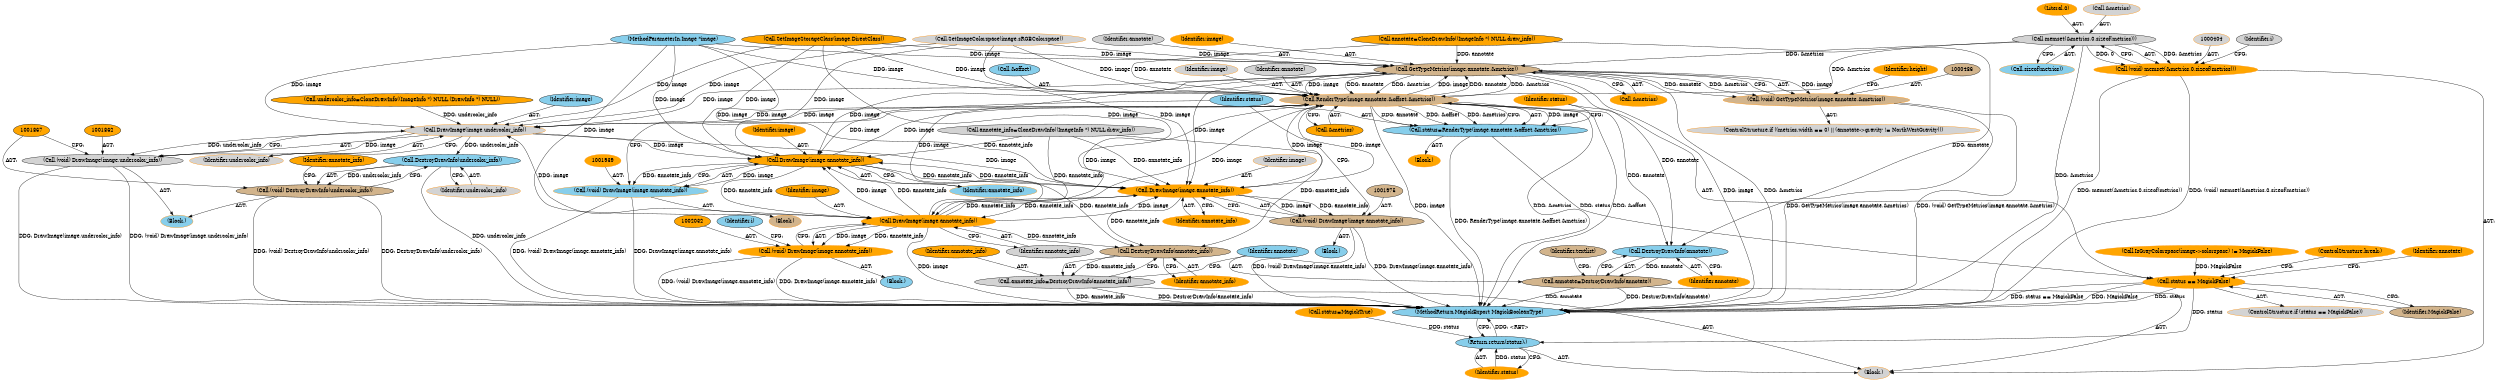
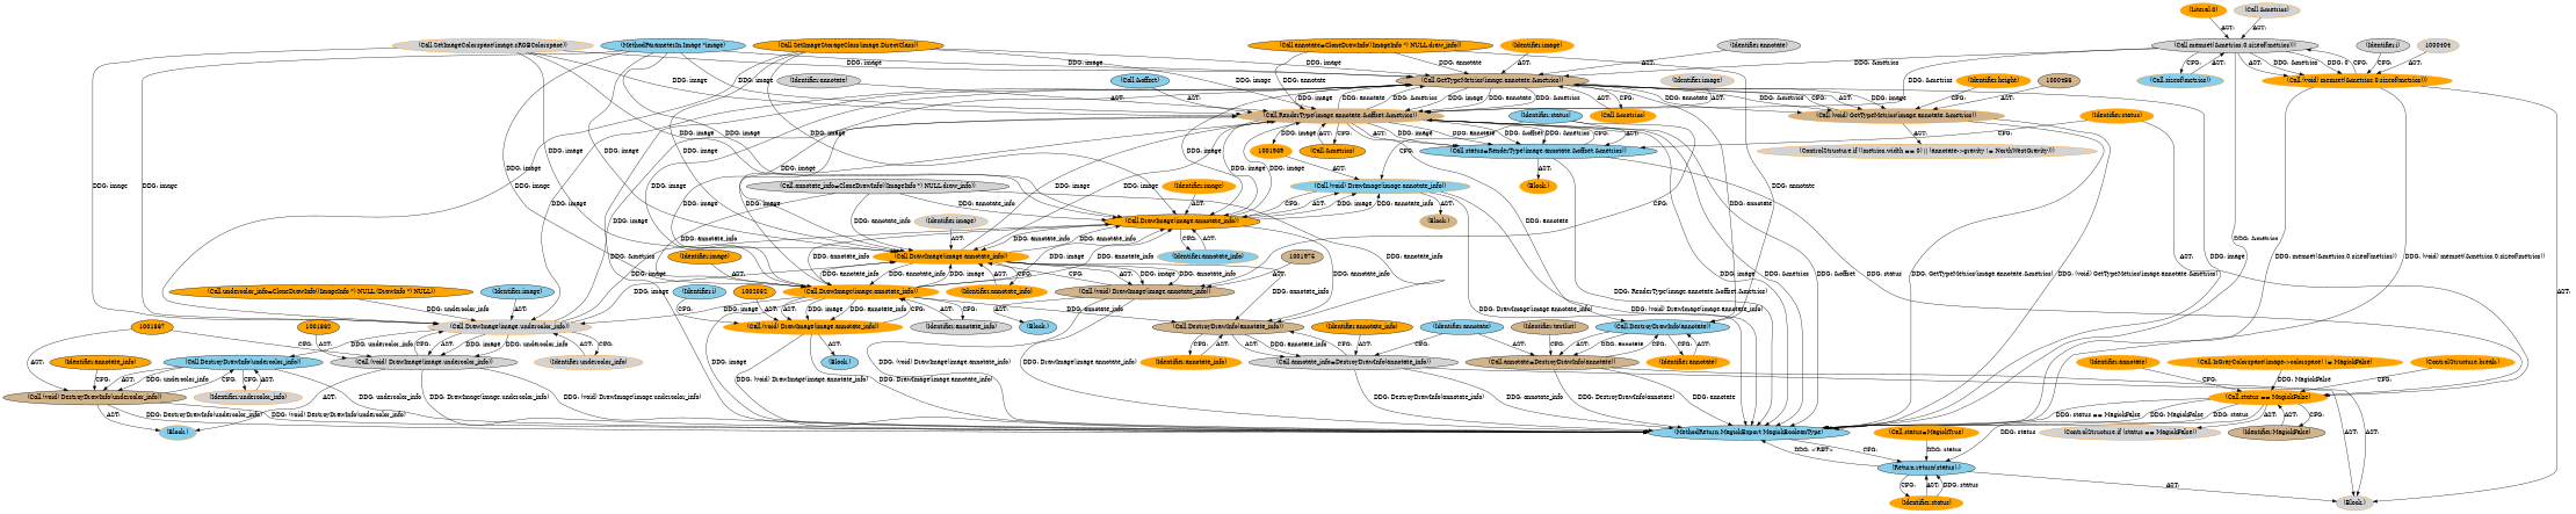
  digraph {
    node [color=black fillcolor=orange style=filled]
    n1 [fillcolor=lightgrey label="(Call,memset(&metrics,0,sizeof(metrics)))"]
    n2 [color=darkorange label="(Call,(void) memset(&metrics,0,sizeof(metrics)))"]
    n3 [fillcolor=tan label="(Call,GetTypeMetrics(image,annotate,&metrics))"]
    n4 [color=darkorange fillcolor=tan label="(Call,RenderType(image,annotate,&offset,&metrics))"]
    n5 [color=darkorange fillcolor=skyblue label="(Call,sizeof(metrics))"]
    n6 [fillcolor=skyblue label="(MethodReturn,MagickExport MagickBooleanType)"]
    n7 [color=darkorange fillcolor=lightgrey label="(Block,)"]
    n8 [color=darkorange fillcolor=tan label="(Call,(void) GetTypeMetrics(image,annotate,&metrics))"]
    n9 [color=darkorange fillcolor=lightgrey label="(Call,DrawImage(image,undercolor_info))"]
    n10 [label="(Call,DrawImage(image,annotate_info))"]
    n11 [color=darkorange label="(Call,DrawImage(image,annotate_info))"]
    n12 [fillcolor=skyblue label="(Call,DestroyDrawInfo(annotate))"]
    n13 [color=darkorange label="(Call,&metrics)"]
    n14 [color=darkorange label="(Call,DrawImage(image,annotate_info))"]
    n15 [fillcolor=skyblue label="(Call,status=RenderType(image,annotate,&offset,&metrics))"]
    n16 [label="(Call,&metrics)"]
    n17 [fillcolor=skyblue label="(Return,return(status);)"]
    n18 [color=darkorange fillcolor=lightgrey label="(ControlStructure,if ((metrics.width == 0) || (annotate->gravity != NorthWestGravity)))"]
    n19 [fillcolor=lightgrey label="(Call,(void) DrawImage(image,undercolor_info))"]
    n20 [fillcolor=skyblue label="(Call,DestroyDrawInfo(undercolor_info))"]
    n21 [color=darkorange fillcolor=lightgrey label="(Identifier,undercolor_info)"]
    n22 [color=darkorange fillcolor=skyblue label="(Call,(void) DrawImage(image,annotate_info))"]
    n23 [fillcolor=tan label="(Call,DestroyDrawInfo(annotate_info))"]
    n24 [color=darkorange fillcolor=skyblue label="(Identifier,annotate_info)"]
    n25 [fillcolor=tan label="(Call,(void) DrawImage(image,annotate_info))"]
    n26 [color=darkorange label="(Identifier,annotate_info)"]
    n27 [fillcolor=tan label="(Call,annotate=DestroyDrawInfo(annotate))"]
    n28 [color=darkorange label="(Identifier,annotate)"]
    n29 [color=darkorange fillcolor=skyblue label="(Block,)"]
    n30 [fillcolor=tan label="(Call,(void) DestroyDrawInfo(undercolor_info))"]
    n31 [color=darkorange fillcolor=lightgrey label="(Identifier,undercolor_info)"]
    n32 [color=darkorange fillcolor=tan label="(Block,)"]
    n33 [color=darkorange label="(Call,(void) DrawImage(image,annotate_info))"]
    n34 [fillcolor=lightgrey label="(Identifier,annotate_info)"]
    n35 [fillcolor=lightgrey label="(Call,annotate_info=DestroyDrawInfo(annotate_info))"]
    n36 [color=darkorange label="(Identifier,annotate_info)"]
    n37 [fillcolor=skyblue label="(Block,)"]
    n38 [color=darkorange label="(Call,status == MagickFalse)"]
    n39 [color=darkorange label="(Block,)"]
    n40 [color=darkorange fillcolor=lightgrey label="(ControlStructure,if (status == MagickFalse))"]
    n41 [fillcolor=tan label="(Identifier,MagickFalse)"]
    n42 [color=darkorange label="(Identifier,status)"]
    n43 [fillcolor=skyblue label="(Block,)"]
    n44 [color=darkorange fillcolor=lightgrey label="(Identifier,image)"]
    n45 [fillcolor=lightgrey label="(Call,annotate_info=CloneDrawInfo((ImageInfo *) NULL,draw_info))"]
    n46 [color=darkorange fillcolor=lightgrey label="(Call,SetImageColorspace(image,sRGBColorspace))"]
    n47 [fillcolor=skyblue label="(Identifier,status)"]
    n48 [color=darkorange label="(Literal,0)"]
    n49 [label="(Identifier,annotate_info)"]
    n50 [color=darkorange fillcolor=lightgrey label="(Identifier,image)"]
    n51 [color=darkorange label="(Call,status=MagickTrue)"]
    n52 [color=darkorange label="(Identifier,annotate)"]
    n53 [fillcolor=skyblue label="(Identifier,annotate)"]
    n54 [color=darkorange label="(Identifier,image)"]
    n55 [color=darkorange fillcolor=lightgrey label="(Call,&metrics)"]
    n56 [color=darkorange label="(Identifier,status)"]
    n57 [color=darkorange label="(Identifier,height)"]
    n58 [label="(Call,SetImageStorageClass(image,DirectClass))"]
    n59 [label="(Identifier,image)"]
    n60 [fillcolor=lightgrey label="(Identifier,i)"]
    n61 [fillcolor=lightgrey label="(Identifier,annotate)"]
    n62 [fillcolor=skyblue label="(MethodParameterIn,Image *image)"]
    n63 [label="(Call,undercolor_info=CloneDrawInfo((ImageInfo *) NULL,(DrawInfo *) NULL))"]
    n64 [fillcolor=skyblue label="(Identifier,image)"]
    n65 [color=darkorange label="(Identifier,image)"]
    n66 [label="(Call,annotate=CloneDrawInfo((ImageInfo *) NULL,draw_info))"]
    n67 [fillcolor=lightgrey label="(Identifier,annotate)"]
    n68 [fillcolor=skyblue label="(Identifier,i)"]
    n69 [fillcolor=skyblue label="(Call,&offset)"]
    n70 [color=darkorange label="(Call,IsGrayColorspace(image->colorspace) != MagickFalse)"]
    n71 [color=darkorange label="(ControlStructure,break;)"]
    n72 [fillcolor=tan label="(Identifier,textlist)"]
    n73 [label="(Identifier,annotate_info)"]
    1000404 [color=darkorange fillcolor=lightgrey]
    1000486 [fillcolor=tan]
    1001862
    1001867
    1001939 [color=darkorange]
    1001975 [fillcolor=tan]
    1002032
    n1 -> n2 [label="AST: "]
    n1 -> n2 [label="DDG: &metrics"]
    n1 -> n2 [label="DDG: 0"]
    n1 -> n3 [label="DDG: &metrics"]
    n1 -> n4 [label="DDG: &metrics"]
    n1 -> n5 [label="CFG: "]
    n1 -> n6 [label="DDG: &metrics"]
    n2 -> n1 [label="CFG: "]
    n2 -> n6 [label="DDG: memset(&metrics,0,sizeof(metrics))"]
    n2 -> n6 [label="DDG: (void) memset(&metrics,0,sizeof(metrics))"]
    n2 -> n7 [label="AST: "]
    n3 -> n4 [label="DDG: image"]
    n3 -> n4 [label="DDG: annotate"]
    n3 -> n4 [label="DDG: &metrics"]
    n3 -> n6 [label="DDG: image"]
    n3 -> n6 [label="DDG: &metrics"]
    n3 -> n8 [label="AST: "]
    n3 -> n8 [label="DDG: image"]
    n3 -> n8 [label="DDG: annotate"]
    n3 -> n8 [label="DDG: &metrics"]
    n3 -> n9 [label="DDG: image"]
    n3 -> n10 [label="DDG: image"]
    n3 -> n11 [label="DDG: image"]
    n3 -> n12 [label="DDG: annotate"]
    n3 -> n13 [label="CFG: "]
    n4 -> n3 [label="DDG: image"]
    n4 -> n3 [label="DDG: annotate"]
    n4 -> n3 [label="DDG: &metrics"]
    n4 -> n6 [label="DDG: image"]
    n4 -> n6 [label="DDG: &metrics"]
    n4 -> n6 [label="DDG: &offset"]
-   n4 -> n9 [label="DDG: image"]
+   n4 -> 1001939 [label="DDG: image"]
    n4 -> n10 [label="DDG: image"]
    n4 -> n11 [label="DDG: image"]
    n4 -> n12 [label="DDG: annotate"]
    n4 -> n14 [label="DDG: image"]
    n4 -> n15 [label="AST: "]
    n4 -> n15 [label="DDG: image"]
    n4 -> n15 [label="DDG: annotate"]
    n4 -> n15 [label="DDG: &offset"]
    n4 -> n15 [label="DDG: &metrics"]
    n4 -> n16 [label="CFG: "]
    n5 -> n1 [label="AST: "]
    n6 -> n17 [label="CFG: "]
    n8 -> n3 [label="CFG: "]
    n8 -> n6 [label="DDG: GetTypeMetrics(image,annotate,&metrics)"]
    n8 -> n6 [label="DDG: (void) GetTypeMetrics(image,annotate,&metrics)"]
    n8 -> n18 [label="AST: "]
    n9 -> n4 [label="DDG: image"]
    n9 -> n10 [label="DDG: image"]
    n9 -> n11 [label="DDG: image"]
    n9 -> n19 [label="AST: "]
    n9 -> n19 [label="DDG: image"]
    n9 -> n19 [label="DDG: undercolor_info"]
    n9 -> n20 [label="DDG: undercolor_info"]
    n9 -> n21 [label="CFG: "]
    n10 -> n4 [label="DDG: image"]
    n10 -> n11 [label="DDG: annotate_info"]
    n10 -> n14 [label="DDG: annotate_info"]
    n10 -> n22 [label="AST: "]
    n10 -> n22 [label="DDG: image"]
    n10 -> n22 [label="DDG: annotate_info"]
    n10 -> n23 [label="DDG: annotate_info"]
    n10 -> n24 [label="CFG: "]
    n11 -> n4 [label="DDG: image"]
    n11 -> n10 [label="DDG: annotate_info"]
    n11 -> n14 [label="DDG: annotate_info"]
    n11 -> n23 [label="DDG: annotate_info"]
    n11 -> n25 [label="AST: "]
    n11 -> n25 [label="DDG: image"]
    n11 -> n25 [label="DDG: annotate_info"]
    n11 -> n26 [label="CFG: "]
    n12 -> n27 [label="AST: "]
    n12 -> n27 [label="DDG: annotate"]
    n12 -> n28 [label="CFG: "]
    n13 -> n3 [label="AST: "]
    n14 -> n3 [label="DDG: image"]
    n14 -> n4 [label="DDG: image"]
    n14 -> n6 [label="DDG: image"]
    n14 -> n9 [label="DDG: image"]
    n14 -> n10 [label="DDG: image"]
    n14 -> n10 [label="DDG: annotate_info"]
    n14 -> n11 [label="DDG: image"]
    n14 -> n11 [label="DDG: annotate_info"]
    n14 -> n23 [label="DDG: annotate_info"]
    n14 -> n33 [label="AST: "]
    n14 -> n33 [label="DDG: image"]
    n14 -> n33 [label="DDG: annotate_info"]
    n14 -> n34 [label="CFG: "]
    n15 -> n4 [label="CFG: "]
    n15 -> n6 [label="DDG: RenderType(image,annotate,&offset,&metrics)"]
    n15 -> n38 [label="DDG: status"]
    n15 -> n39 [label="AST: "]
    n16 -> n4 [label="AST: "]
    n17 -> n6 [label="DDG: <RET>"]
    n17 -> n7 [label="AST: "]
    n17 -> n42 [label="CFG: "]
    n19 -> n6 [label="DDG: DrawImage(image,undercolor_info)"]
    n19 -> n6 [label="DDG: (void) DrawImage(image,undercolor_info)"]
    n19 -> n9 [label="CFG: "]
    n19 -> n29 [label="AST: "]
    n20 -> n6 [label="DDG: undercolor_info"]
    n20 -> n30 [label="AST: "]
    n20 -> n30 [label="DDG: undercolor_info"]
    n20 -> n31 [label="CFG: "]
    n21 -> n9 [label="AST: "]
    n22 -> n6 [label="DDG: DrawImage(image,annotate_info)"]
    n22 -> n6 [label="DDG: (void) DrawImage(image,annotate_info)"]
    n22 -> n10 [label="CFG: "]
    n22 -> n32 [label="AST: "]
    n23 -> n35 [label="AST: "]
    n23 -> n35 [label="DDG: annotate_info"]
    n23 -> n36 [label="CFG: "]
    n24 -> n10 [label="AST: "]
    n25 -> n6 [label="DDG: (void) DrawImage(image,annotate_info)"]
    n25 -> n6 [label="DDG: DrawImage(image,annotate_info)"]
    n25 -> n11 [label="CFG: "]
    n25 -> n37 [label="AST: "]
    n26 -> n11 [label="AST: "]
    n27 -> n6 [label="DDG: DestroyDrawInfo(annotate)"]
    n27 -> n6 [label="DDG: annotate"]
    n27 -> n7 [label="AST: "]
    n27 -> n12 [label="CFG: "]
    n28 -> n12 [label="AST: "]
    n30 -> n6 [label="DDG: DestroyDrawInfo(undercolor_info)"]
    n30 -> n6 [label="DDG: (void) DestroyDrawInfo(undercolor_info)"]
    n30 -> n20 [label="CFG: "]
    n30 -> n29 [label="AST: "]
    n31 -> n20 [label="AST: "]
    n33 -> n6 [label="DDG: DrawImage(image,annotate_info)"]
    n33 -> n6 [label="DDG: (void) DrawImage(image,annotate_info)"]
    n33 -> n14 [label="CFG: "]
    n33 -> n43 [label="AST: "]
    n34 -> n14 [label="AST: "]
    n35 -> n6 [label="DDG: DestroyDrawInfo(annotate_info)"]
    n35 -> n6 [label="DDG: annotate_info"]
    n35 -> n7 [label="AST: "]
    n35 -> n23 [label="CFG: "]
    n36 -> n23 [label="AST: "]
    n38 -> n6 [label="DDG: status == MagickFalse"]
    n38 -> n6 [label="DDG: MagickFalse"]
    n38 -> n6 [label="DDG: status"]
    n38 -> n17 [label="DDG: status"]
    n38 -> n40 [label="AST: "]
    n38 -> n41 [label="CFG: "]
    n41 -> n38 [label="AST: "]
    n42 -> n17 [label="AST: "]
    n42 -> n17 [label="DDG: status"]
    n44 -> n11 [label="AST: "]
    n45 -> n10 [label="DDG: annotate_info"]
    n45 -> n11 [label="DDG: annotate_info"]
    n45 -> n14 [label="DDG: annotate_info"]
    n45 -> n23 [label="DDG: annotate_info"]
    n46 -> n3 [label="DDG: image"]
    n46 -> n4 [label="DDG: image"]
    n46 -> n9 [label="DDG: image"]
    n46 -> n10 [label="DDG: image"]
    n46 -> n11 [label="DDG: image"]
    n47 -> n15 [label="AST: "]
    n47 -> n22 [label="CFG: "]
    n47 -> n25 [label="CFG: "]
    n48 -> n1 [label="AST: "]
    n49 -> n30 [label="CFG: "]
    n50 -> n4 [label="AST: "]
    n51 -> n17 [label="DDG: status"]
    n52 -> n38 [label="CFG: "]
    n53 -> n27 [label="AST: "]
    n53 -> n35 [label="CFG: "]
    n54 -> n3 [label="AST: "]
    n55 -> n1 [label="AST: "]
    n56 -> n15 [label="CFG: "]
    n56 -> n38 [label="AST: "]
    n57 -> n8 [label="CFG: "]
    n58 -> n3 [label="DDG: image"]
    n58 -> n4 [label="DDG: image"]
    n58 -> n9 [label="DDG: image"]
    n58 -> n10 [label="DDG: image"]
    n58 -> n11 [label="DDG: image"]
    n59 -> n14 [label="AST: "]
    n60 -> n2 [label="CFG: "]
    n61 -> n3 [label="AST: "]
    n62 -> n3 [label="DDG: image"]
    n62 -> n4 [label="DDG: image"]
    n62 -> n9 [label="DDG: image"]
    n62 -> n10 [label="DDG: image"]
    n62 -> n11 [label="DDG: image"]
    n62 -> n14 [label="DDG: image"]
    n63 -> n9 [label="DDG: undercolor_info"]
    n64 -> n9 [label="AST: "]
    n65 -> n10 [label="AST: "]
    n66 -> n3 [label="DDG: annotate"]
    n66 -> n4 [label="DDG: annotate"]
    n66 -> n12 [label="DDG: annotate"]
    n67 -> n4 [label="AST: "]
    n68 -> n33 [label="CFG: "]
    n69 -> n4 [label="AST: "]
    n70 -> n38 [label="DDG: MagickFalse"]
    n71 -> n38 [label="CFG: "]
    n72 -> n27 [label="CFG: "]
    n73 -> n35 [label="AST: "]
    1000404 -> n2 [label="AST: "]
    1000486 -> n8 [label="AST: "]
    1001862 -> n19 [label="AST: "]
    1001867 -> n19 [label="CFG: "]
    1001867 -> n30 [label="AST: "]
    1001939 -> n22 [label="AST: "]
    1001975 -> n25 [label="AST: "]
    1002032 -> n33 [label="AST: "]
  }
